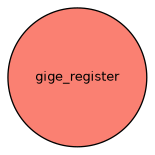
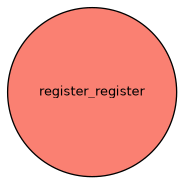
  digraph {
    rankdir=TB
-   n1 [color=black fillcolor=salmon fontname=Helvetica fontsize=10 height=0.2 label=gige_register shape=circle style=filled width=0.4]
+   n1 [color=black fillcolor=salmon fontname=Helvetica fontsize=10 height=0.2 label=register_register shape=circle style=filled width=0.4]
  }
